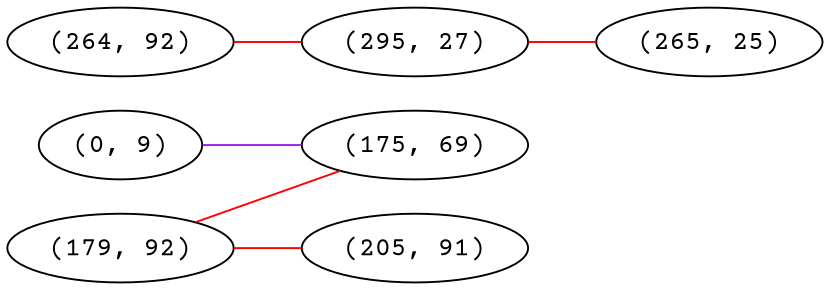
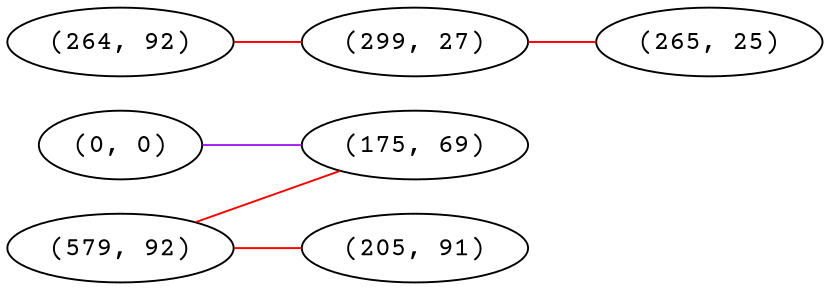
  graph {
    fontname="Courier Prime"
    rankdir=LR
    node [fontname="Courier Prime"]
    edge [color=red fontname="Courier Prime" weight=1]
    n1 [label="(175, 69)"]
-   "(0, 0)" [label="(0, 9)"]
-   "(179, 92)"
+   "(0, 0)"
+   "(179, 92)" [label="(579, 92)"]
    "(205, 91)"
    n5 [label="(264, 92)"]
-   "(295, 27)"
+   "(295, 27)" [label="(299, 27)"]
    "(265, 25)"
    "(0, 0)" -- n1 [color=purple weight=4]
    "(179, 92)" -- n1
    "(179, 92)" -- "(205, 91)"
    n5 -- "(295, 27)"
    "(295, 27)" -- "(265, 25)"
  }
